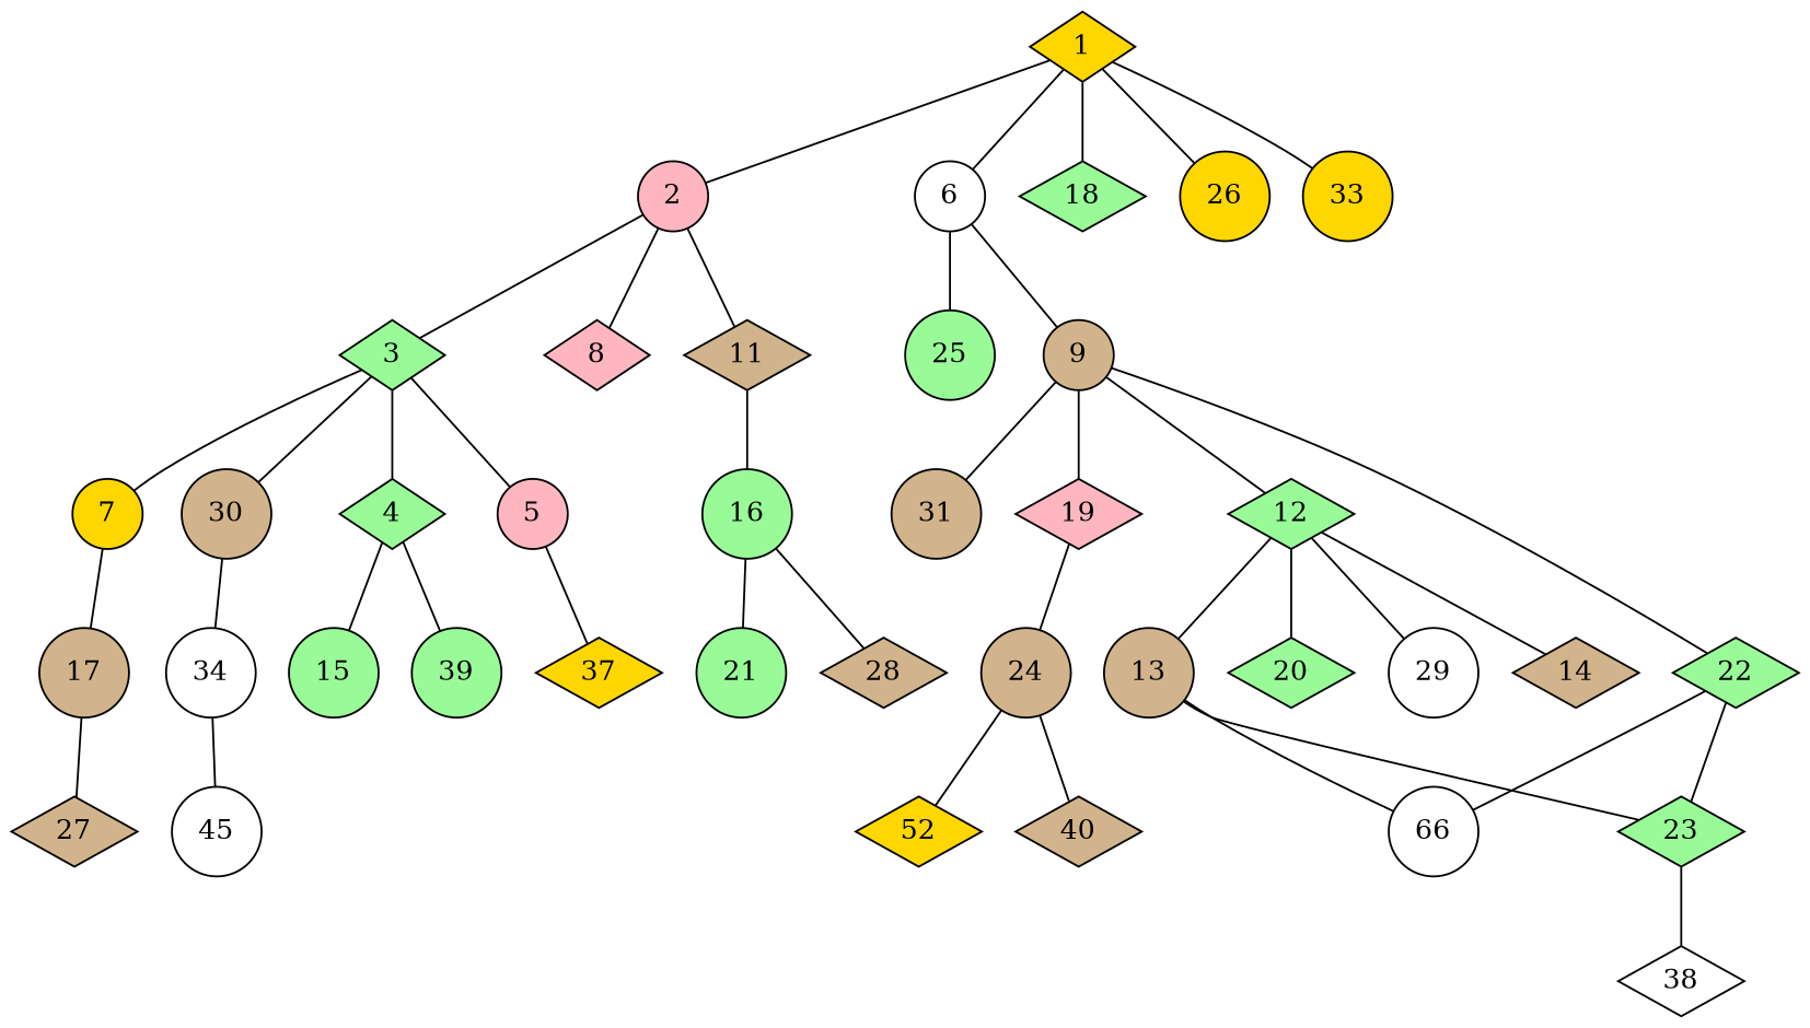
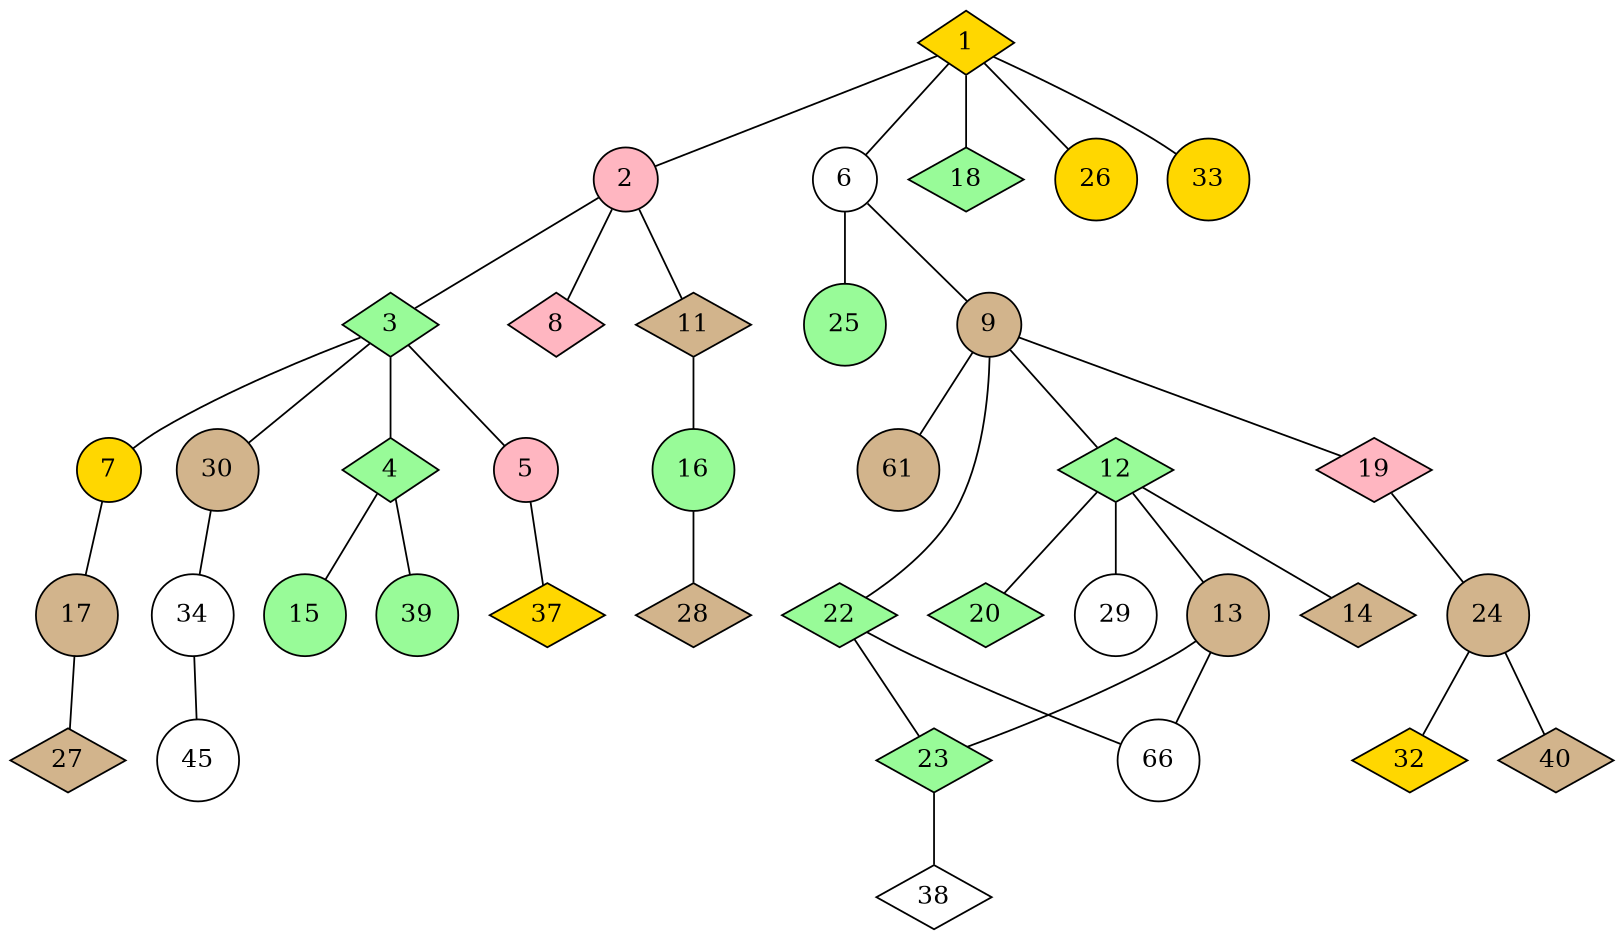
  graph {
    node [fillcolor=palegreen shape=circle style=filled]
    1 [fillcolor=gold shape=diamond]
    2 [fillcolor=lightpink]
    6 [fillcolor=white]
    18 [shape=diamond]
    26 [fillcolor=gold]
    33 [fillcolor=gold]
    3 [shape=diamond]
    8 [fillcolor=lightpink shape=diamond]
    11 [fillcolor=tan shape=diamond]
    9 [fillcolor=tan]
    25
    4 [shape=diamond]
    5 [fillcolor=lightpink]
    7 [fillcolor=gold]
    30 [fillcolor=tan]
    16
    12 [shape=diamond]
    19 [fillcolor=lightpink shape=diamond]
    22 [shape=diamond]
-   31 [fillcolor=tan]
+   31 [fillcolor=tan label=61]
    15
    39
    37 [fillcolor=gold shape=diamond]
    17 [fillcolor=tan]
    34 [fillcolor=white]
-   21
    28 [fillcolor=tan shape=diamond]
    27 [fillcolor=tan shape=diamond]
    n29 [fillcolor=white label=45]
    13 [fillcolor=tan]
    14 [fillcolor=tan shape=diamond]
    20 [shape=diamond]
    29 [fillcolor=white]
    24 [fillcolor=tan]
    23 [shape=diamond]
    n36 [fillcolor=white label=66]
-   32 [fillcolor=gold shape=diamond label=52]
+   32 [fillcolor=gold shape=diamond]
    40 [fillcolor=tan shape=diamond]
    38 [fillcolor=white shape=diamond]
    1 -- 2
    1 -- 6
    1 -- 18
    1 -- 26
    1 -- 33
    2 -- 3
    2 -- 8
    2 -- 11
    6 -- 9
    6 -- 25
    3 -- 4
    3 -- 5
    3 -- 7
    3 -- 30
    11 -- 16
    9 -- 12
    9 -- 19
    9 -- 22
    9 -- 31
    4 -- 15
    4 -- 39
    5 -- 37
    7 -- 17
    30 -- 34
-   16 -- 21
    16 -- 28
    12 -- 13
    12 -- 14
    12 -- 20
    12 -- 29
    19 -- 24
    22 -- 23
    22 -- n36
    17 -- 27
    34 -- n29
    13 -- 23
    13 -- n36
    24 -- 32
    24 -- 40
    23 -- 38
  }
